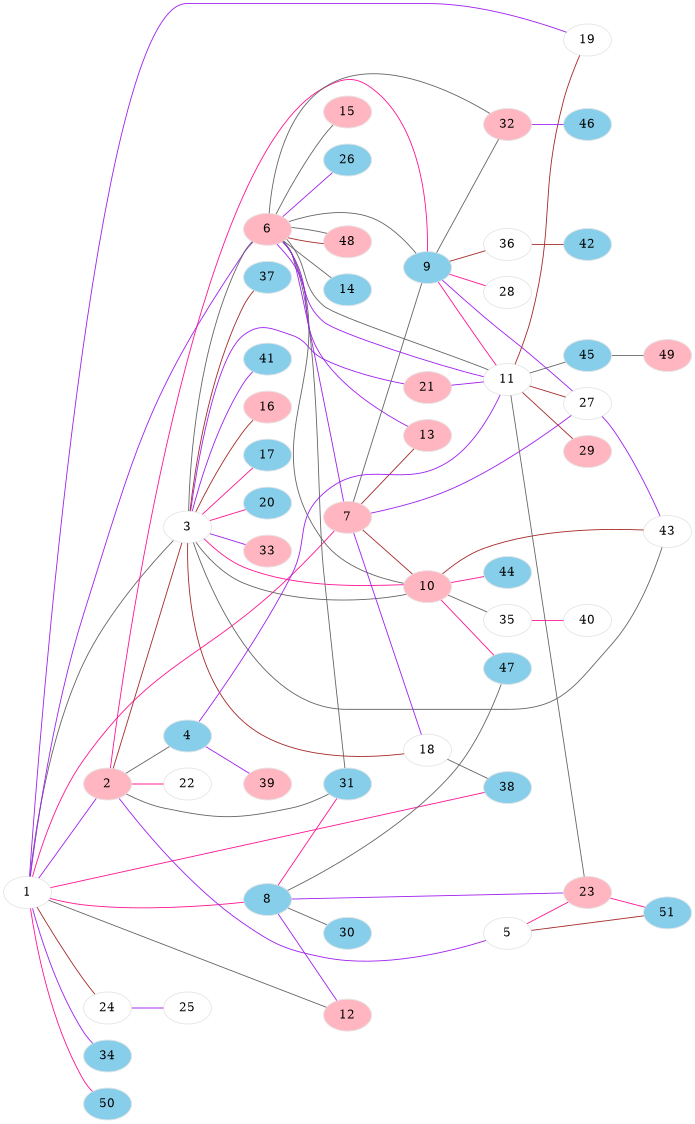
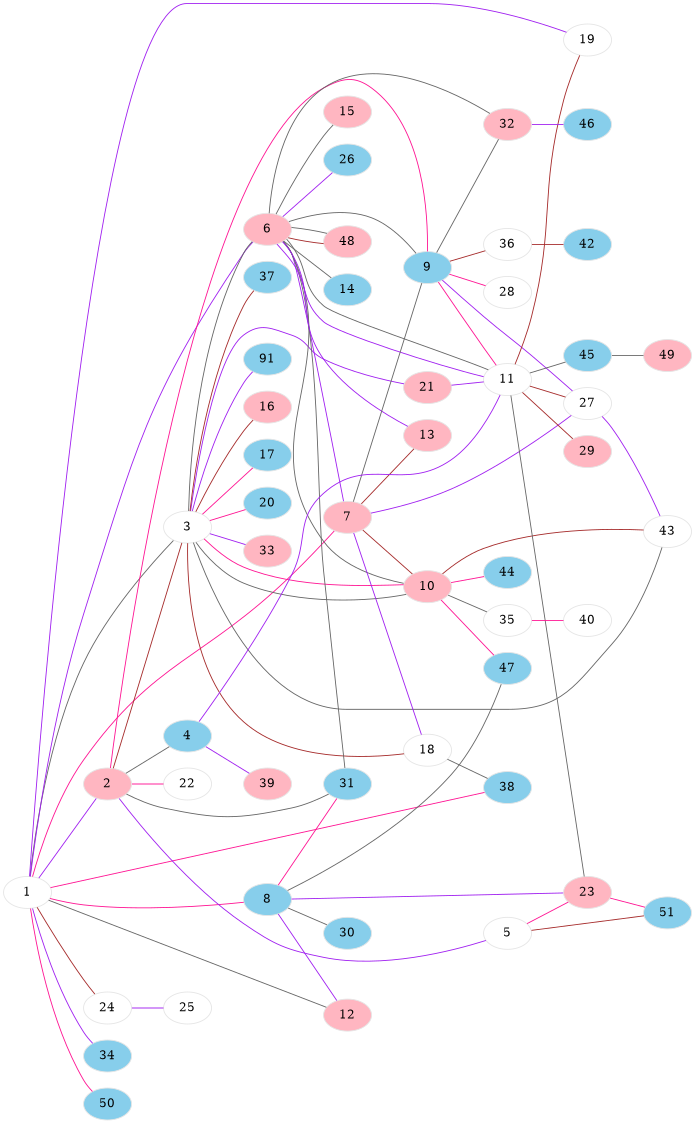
  graph {
    rankdir=LR
    node [color=gray90 fillcolor=skyblue style=filled]
    edge [color=gray40]
    1 [fillcolor=white]
    2 [fillcolor=lightpink]
    3 [fillcolor=white]
    6 [fillcolor=lightpink]
    7 [fillcolor=lightpink]
    8
    12 [fillcolor=lightpink]
    19 [fillcolor=white]
    24 [fillcolor=white]
    34
    38
    50
    4
    5 [fillcolor=white]
    9
    22 [fillcolor=white]
    31
    10 [fillcolor=lightpink]
    16 [fillcolor=lightpink]
    17
    18 [fillcolor=white]
    20
    21 [fillcolor=lightpink]
    33 [fillcolor=lightpink]
    37
-   41
+   41 [label=91]
    43 [fillcolor=white]
    11 [fillcolor=white]
    13 [fillcolor=lightpink]
    14
    15 [fillcolor=lightpink]
    26
    32 [fillcolor=lightpink]
    48 [fillcolor=lightpink]
    27 [fillcolor=white]
    23 [fillcolor=lightpink]
    30
    47
    25 [fillcolor=white]
    39 [fillcolor=lightpink]
    51
    28 [fillcolor=white]
    36 [fillcolor=white]
    35 [fillcolor=white]
    44
    29 [fillcolor=lightpink]
    45
    46
    42
    40 [fillcolor=white]
    49 [fillcolor=lightpink]
    1 -- 2 [color=purple]
    1 -- 3
    1 -- 6 [color=purple]
    1 -- 7 [color=deeppink]
    1 -- 8 [color=deeppink]
    1 -- 12
    1 -- 19 [color=purple]
    1 -- 24 [color=brown]
    1 -- 34 [color=purple]
    1 -- 38 [color=deeppink]
    1 -- 50 [color=deeppink]
    2 -- 3 [color=brown]
    2 -- 4
    2 -- 5 [color=purple]
    2 -- 9 [color=deeppink]
    2 -- 22 [color=deeppink]
    2 -- 31
    3 -- 6
    3 -- 10
    3 -- 10 [color=deeppink]
    3 -- 16 [color=brown]
    3 -- 17 [color=deeppink]
    3 -- 18 [color=brown]
    3 -- 20 [color=deeppink]
    3 -- 21 [color=purple]
    3 -- 33 [color=purple]
    3 -- 37 [color=brown]
    3 -- 41 [color=purple]
    3 -- 43
    6 -- 7 [color=purple]
    6 -- 9
    6 -- 31
    6 -- 10
    6 -- 11 [color=purple]
    6 -- 11
    6 -- 13 [color=purple]
    6 -- 14
    6 -- 15
    6 -- 26 [color=purple]
    6 -- 32
    6 -- 48 [color=brown]
    6 -- 48
    7 -- 9
    7 -- 10 [color=brown]
    7 -- 18 [color=purple]
    7 -- 13 [color=brown]
    7 -- 27 [color=purple]
    8 -- 12 [color=purple]
    8 -- 31 [color=deeppink]
    8 -- 23 [color=purple]
    8 -- 30
    8 -- 47
    24 -- 25 [color=purple]
    4 -- 11 [color=purple]
    4 -- 39 [color=purple]
    5 -- 23 [color=deeppink]
    5 -- 51 [color=brown]
    9 -- 11 [color=deeppink]
    9 -- 32
    9 -- 27 [color=purple]
    9 -- 28 [color=deeppink]
    9 -- 36 [color=brown]
    10 -- 43 [color=brown]
    10 -- 47 [color=deeppink]
    10 -- 35
    10 -- 44 [color=deeppink]
    18 -- 38
    21 -- 11 [color=purple]
    11 -- 19 [color=brown]
    11 -- 27 [color=brown]
    11 -- 23
    11 -- 29 [color=brown]
    11 -- 45
    32 -- 46 [color=purple]
    27 -- 43 [color=purple]
    23 -- 51 [color=deeppink]
    36 -- 42 [color=brown]
    35 -- 40 [color=deeppink]
    45 -- 49
  }
